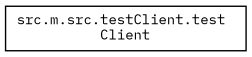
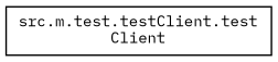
  digraph {
    rankdir=LR
    fontname="IBM Plex Mono"
-   n1 [color=black fillcolor=white fontname="IBM Plex Mono" fontsize=10 height=0.2 label="src.m.src.testClient.test\lClient" shape=record style=filled width=0.4]
+   n1 [color=black fillcolor=white fontname="IBM Plex Mono" fontsize=10 height=0.2 label="src.m.test.testClient.test\lClient" shape=record style=filled width=0.4]
  }
